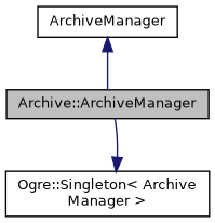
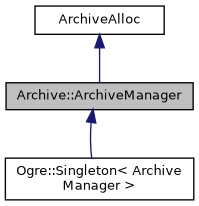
  digraph {
    node [color=black fontname=Helvetica fontsize=10 shape=record]
    edge [color=midnightblue dir=back fontname=Helvetica fontsize=10 labelfontname=Helvetica labelfontsize=10 style=solid]
    n1 [fillcolor=grey75 fontcolor=black height=0.2 label="Archive::ArchiveManager" style=filled width=0.4]
    n2 [height=0.2 label="Ogre::Singleton\< Archive\lManager \>" width=0.4]
-   n3 [height=0.2 label=ArchiveManager width=0.4]
-   n2 -> n1
+   n3 [height=0.2 label=ArchiveAlloc width=0.4]
+   n1 -> n2
    n3 -> n1
  }
